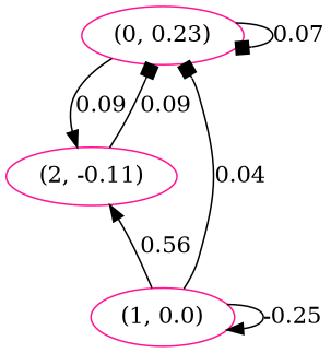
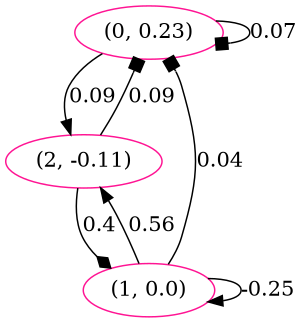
  digraph {
    node [color=deeppink]
    edge [arrowhead=box]
    n1 [label="(0, 0.23)"]
    n2 [label="(2, -0.11)"]
    n3 [label="(1, 0.0)"]
    n1 -> n1 [label=0.07]
    n1 -> n2 [arrowhead=normal label=0.09]
    n2 -> n1 [label=0.09]
+   n2 -> n3 [arrowhead=diamond label=0.4]
    n3 -> n1 [label=0.04]
    n3 -> n2 [arrowhead=normal label=0.56]
    n3 -> n3 [arrowhead=normal label=-0.25]
  }
